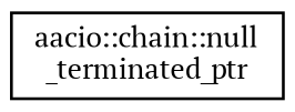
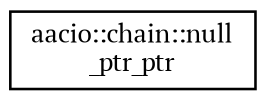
  digraph {
    rankdir=LR
    fontname="PT Serif"
-   n1 [color=black fillcolor=white fontname="PT Serif" fontsize=10 height=0.2 label="aacio::chain::null\l_terminated_ptr" shape=record style=filled width=0.4]
+   n1 [color=black fillcolor=white fontname="PT Serif" fontsize=10 height=0.2 label="aacio::chain::null\l_ptr_ptr" shape=record style=filled width=0.4]
  }
